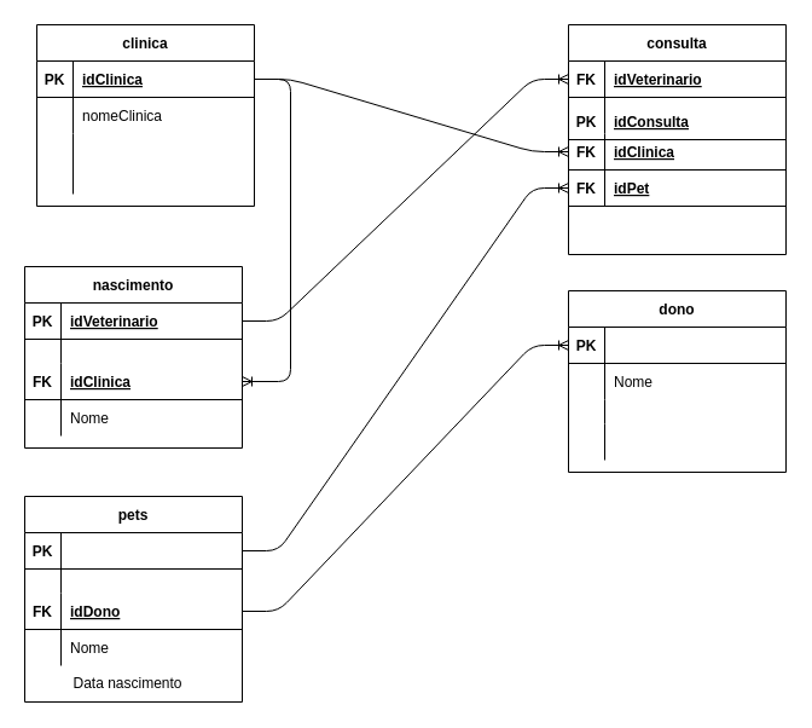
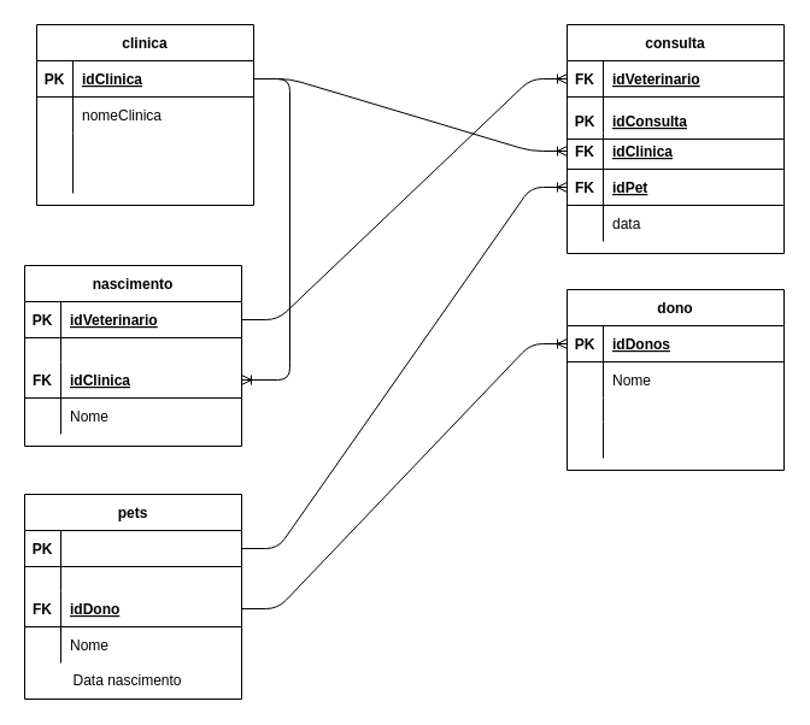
  <mxCell id="0" />
  <mxCell id="1" parent="0" />
  <mxCell id="2" value="clinica" style="shape=table;startSize=30;container=1;collapsible=1;childLayout=tableLayout;fixedRows=1;rowLines=0;fontStyle=1;align=center;resizeLast=1;" vertex="1" parent="1"><mxGeometry x="30" y="20" width="180" height="150" as="geometry" /></mxCell>
  <mxCell id="3" value="" style="shape=partialRectangle;collapsible=0;dropTarget=0;pointerEvents=0;fillColor=none;top=0;left=0;bottom=1;right=0;points=[[0,0.5],[1,0.5]];portConstraint=eastwest;" vertex="1" parent="2"><mxGeometry y="30" width="180" height="30" as="geometry" /></mxCell>
  <mxCell id="4" value="PK" style="shape=partialRectangle;connectable=0;fillColor=none;top=0;left=0;bottom=0;right=0;fontStyle=1;overflow=hidden;" vertex="1" parent="3"><mxGeometry width="30" height="30" as="geometry" /></mxCell>
  <mxCell id="5" value="idClinica" style="shape=partialRectangle;connectable=0;fillColor=none;top=0;left=0;bottom=0;right=0;align=left;spacingLeft=6;fontStyle=5;overflow=hidden;" vertex="1" parent="3"><mxGeometry x="30" width="150" height="30" as="geometry" /></mxCell>
  <mxCell id="6" value="" style="shape=partialRectangle;collapsible=0;dropTarget=0;pointerEvents=0;fillColor=none;top=0;left=0;bottom=0;right=0;points=[[0,0.5],[1,0.5]];portConstraint=eastwest;" vertex="1" parent="2"><mxGeometry y="60" width="180" height="30" as="geometry" /></mxCell>
  <mxCell id="7" value="" style="shape=partialRectangle;connectable=0;fillColor=none;top=0;left=0;bottom=0;right=0;editable=1;overflow=hidden;" vertex="1" parent="6"><mxGeometry width="30" height="30" as="geometry" /></mxCell>
  <mxCell id="8" value="nomeClinica" style="shape=partialRectangle;connectable=0;fillColor=none;top=0;left=0;bottom=0;right=0;align=left;spacingLeft=6;overflow=hidden;" vertex="1" parent="6"><mxGeometry x="30" width="150" height="30" as="geometry" /></mxCell>
  <mxCell id="9" value="" style="shape=partialRectangle;collapsible=0;dropTarget=0;pointerEvents=0;fillColor=none;top=0;left=0;bottom=0;right=0;points=[[0,0.5],[1,0.5]];portConstraint=eastwest;" vertex="1" parent="2"><mxGeometry y="90" width="180" height="30" as="geometry" /></mxCell>
  <mxCell id="10" value="" style="shape=partialRectangle;connectable=0;fillColor=none;top=0;left=0;bottom=0;right=0;editable=1;overflow=hidden;" vertex="1" parent="9"><mxGeometry width="30" height="30" as="geometry" /></mxCell>
  <mxCell id="11" value="" style="shape=partialRectangle;collapsible=0;dropTarget=0;pointerEvents=0;fillColor=none;top=0;left=0;bottom=0;right=0;points=[[0,0.5],[1,0.5]];portConstraint=eastwest;" vertex="1" parent="2"><mxGeometry y="120" width="180" height="20" as="geometry" /></mxCell>
  <mxCell id="12" value="" style="shape=partialRectangle;connectable=0;fillColor=none;top=0;left=0;bottom=0;right=0;editable=1;overflow=hidden;" vertex="1" parent="11"><mxGeometry width="30" height="20" as="geometry" /></mxCell>
  <mxCell id="13" value="" style="shape=partialRectangle;connectable=0;fillColor=none;top=0;left=0;bottom=0;right=0;align=left;spacingLeft=6;overflow=hidden;" vertex="1" parent="11"><mxGeometry x="30" width="150" height="20" as="geometry" /></mxCell>
  <mxCell id="14" value="nascimento" style="shape=table;startSize=30;container=1;collapsible=1;childLayout=tableLayout;fixedRows=1;rowLines=0;fontStyle=1;align=center;resizeLast=1;" vertex="1" parent="1"><mxGeometry x="20" y="220" width="180" height="150" as="geometry" /></mxCell>
  <mxCell id="15" value="" style="shape=partialRectangle;collapsible=0;dropTarget=0;pointerEvents=0;fillColor=none;top=0;left=0;bottom=1;right=0;points=[[0,0.5],[1,0.5]];portConstraint=eastwest;" vertex="1" parent="14"><mxGeometry y="30" width="180" height="30" as="geometry" /></mxCell>
  <mxCell id="16" value="PK" style="shape=partialRectangle;connectable=0;fillColor=none;top=0;left=0;bottom=0;right=0;fontStyle=1;overflow=hidden;" vertex="1" parent="15"><mxGeometry width="30" height="30" as="geometry" /></mxCell>
  <mxCell id="17" value="idVeterinario" style="shape=partialRectangle;connectable=0;fillColor=none;top=0;left=0;bottom=0;right=0;align=left;spacingLeft=6;fontStyle=5;overflow=hidden;" vertex="1" parent="15"><mxGeometry x="30" width="150" height="30" as="geometry" /></mxCell>
  <mxCell id="18" value="" style="shape=partialRectangle;collapsible=0;dropTarget=0;pointerEvents=0;fillColor=none;top=0;left=0;bottom=0;right=0;points=[[0,0.5],[1,0.5]];portConstraint=eastwest;" vertex="1" parent="14"><mxGeometry y="60" width="180" height="20" as="geometry" /></mxCell>
  <mxCell id="19" value="" style="shape=partialRectangle;connectable=0;fillColor=none;top=0;left=0;bottom=0;right=0;editable=1;overflow=hidden;" vertex="1" parent="18"><mxGeometry width="30" height="20" as="geometry" /></mxCell>
  <mxCell id="20" value="" style="shape=partialRectangle;connectable=0;fillColor=none;top=0;left=0;bottom=0;right=0;align=left;spacingLeft=6;overflow=hidden;" vertex="1" parent="18"><mxGeometry x="30" width="150" height="20" as="geometry" /></mxCell>
  <mxCell id="21" value="" style="shape=partialRectangle;collapsible=0;dropTarget=0;pointerEvents=0;fillColor=none;top=0;left=0;bottom=1;right=0;points=[[0,0.5],[1,0.5]];portConstraint=eastwest;" vertex="1" parent="14"><mxGeometry y="80" width="180" height="30" as="geometry" /></mxCell>
  <mxCell id="22" value="FK" style="shape=partialRectangle;connectable=0;fillColor=none;top=0;left=0;bottom=0;right=0;fontStyle=1;overflow=hidden;" vertex="1" parent="21"><mxGeometry width="30" height="30" as="geometry" /></mxCell>
  <mxCell id="23" value="idClinica" style="shape=partialRectangle;connectable=0;fillColor=none;top=0;left=0;bottom=0;right=0;align=left;spacingLeft=6;fontStyle=5;overflow=hidden;" vertex="1" parent="21"><mxGeometry x="30" width="150" height="30" as="geometry" /></mxCell>
  <mxCell id="24" value="" style="shape=partialRectangle;collapsible=0;dropTarget=0;pointerEvents=0;fillColor=none;top=0;left=0;bottom=0;right=0;points=[[0,0.5],[1,0.5]];portConstraint=eastwest;" vertex="1" parent="14"><mxGeometry y="110" width="180" height="30" as="geometry" /></mxCell>
  <mxCell id="25" value="" style="shape=partialRectangle;connectable=0;fillColor=none;top=0;left=0;bottom=0;right=0;editable=1;overflow=hidden;" vertex="1" parent="24"><mxGeometry width="30" height="30" as="geometry" /></mxCell>
  <mxCell id="26" value="Nome" style="shape=partialRectangle;connectable=0;fillColor=none;top=0;left=0;bottom=0;right=0;align=left;spacingLeft=6;overflow=hidden;" vertex="1" parent="24"><mxGeometry x="30" width="150" height="30" as="geometry" /></mxCell>
  <mxCell id="27" value="pets" style="shape=table;startSize=30;container=1;collapsible=1;childLayout=tableLayout;fixedRows=1;rowLines=0;fontStyle=1;align=center;resizeLast=1;" vertex="1" parent="1"><mxGeometry x="20" y="410" width="180" height="170" as="geometry" /></mxCell>
  <mxCell id="28" value="" style="shape=partialRectangle;collapsible=0;dropTarget=0;pointerEvents=0;fillColor=none;top=0;left=0;bottom=1;right=0;points=[[0,0.5],[1,0.5]];portConstraint=eastwest;" vertex="1" parent="27"><mxGeometry y="30" width="180" height="30" as="geometry" /></mxCell>
  <mxCell id="29" value="PK" style="shape=partialRectangle;connectable=0;fillColor=none;top=0;left=0;bottom=0;right=0;fontStyle=1;overflow=hidden;" vertex="1" parent="28"><mxGeometry width="30" height="30" as="geometry" /></mxCell>
  <mxCell id="30" value="" style="shape=partialRectangle;collapsible=0;dropTarget=0;pointerEvents=0;fillColor=none;top=0;left=0;bottom=0;right=0;points=[[0,0.5],[1,0.5]];portConstraint=eastwest;" vertex="1" parent="27"><mxGeometry y="60" width="180" height="20" as="geometry" /></mxCell>
  <mxCell id="31" value="" style="shape=partialRectangle;connectable=0;fillColor=none;top=0;left=0;bottom=0;right=0;editable=1;overflow=hidden;" vertex="1" parent="30"><mxGeometry width="30" height="20" as="geometry" /></mxCell>
  <mxCell id="32" value="" style="shape=partialRectangle;connectable=0;fillColor=none;top=0;left=0;bottom=0;right=0;align=left;spacingLeft=6;overflow=hidden;" vertex="1" parent="30"><mxGeometry x="30" width="150" height="20" as="geometry" /></mxCell>
  <mxCell id="33" value="" style="shape=partialRectangle;collapsible=0;dropTarget=0;pointerEvents=0;fillColor=none;top=0;left=0;bottom=1;right=0;points=[[0,0.5],[1,0.5]];portConstraint=eastwest;" vertex="1" parent="27"><mxGeometry y="80" width="180" height="30" as="geometry" /></mxCell>
  <mxCell id="34" value="FK" style="shape=partialRectangle;connectable=0;fillColor=none;top=0;left=0;bottom=0;right=0;fontStyle=1;overflow=hidden;" vertex="1" parent="33"><mxGeometry width="30" height="30" as="geometry" /></mxCell>
  <mxCell id="35" value="idDono" style="shape=partialRectangle;connectable=0;fillColor=none;top=0;left=0;bottom=0;right=0;align=left;spacingLeft=6;fontStyle=5;overflow=hidden;" vertex="1" parent="33"><mxGeometry x="30" width="150" height="30" as="geometry" /></mxCell>
  <mxCell id="36" value="" style="shape=partialRectangle;collapsible=0;dropTarget=0;pointerEvents=0;fillColor=none;top=0;left=0;bottom=0;right=0;points=[[0,0.5],[1,0.5]];portConstraint=eastwest;" vertex="1" parent="27"><mxGeometry y="110" width="180" height="30" as="geometry" /></mxCell>
  <mxCell id="37" value="" style="shape=partialRectangle;connectable=0;fillColor=none;top=0;left=0;bottom=0;right=0;editable=1;overflow=hidden;" vertex="1" parent="36"><mxGeometry width="30" height="30" as="geometry" /></mxCell>
  <mxCell id="38" value="Nome" style="shape=partialRectangle;connectable=0;fillColor=none;top=0;left=0;bottom=0;right=0;align=left;spacingLeft=6;overflow=hidden;" vertex="1" parent="36"><mxGeometry x="30" width="150" height="30" as="geometry" /></mxCell>
  <mxCell id="39" value="Data nascimento" style="text;html=1;align=center;verticalAlign=middle;resizable=0;points=[];autosize=1;strokeColor=none;" vertex="1" parent="1"><mxGeometry x="50" y="555" width="110" height="20" as="geometry" /></mxCell>
  <mxCell id="40" value="consulta" style="shape=table;startSize=30;container=1;collapsible=1;childLayout=tableLayout;fixedRows=1;rowLines=0;fontStyle=1;align=center;resizeLast=1;" vertex="1" parent="1"><mxGeometry x="470" y="20" width="180" height="190" as="geometry" /></mxCell>
  <mxCell id="41" value="" style="shape=partialRectangle;collapsible=0;dropTarget=0;pointerEvents=0;fillColor=none;top=0;left=0;bottom=1;right=0;points=[[0,0.5],[1,0.5]];portConstraint=eastwest;" vertex="1" parent="40"><mxGeometry y="30" width="180" height="30" as="geometry" /></mxCell>
  <mxCell id="42" value="FK" style="shape=partialRectangle;connectable=0;fillColor=none;top=0;left=0;bottom=0;right=0;fontStyle=1;overflow=hidden;" vertex="1" parent="41"><mxGeometry width="30" height="30" as="geometry" /></mxCell>
  <mxCell id="43" value="idVeterinario" style="shape=partialRectangle;connectable=0;fillColor=none;top=0;left=0;bottom=0;right=0;align=left;spacingLeft=6;fontStyle=5;overflow=hidden;" vertex="1" parent="41"><mxGeometry x="30" width="150" height="30" as="geometry" /></mxCell>
  <mxCell id="44" value="" style="shape=partialRectangle;collapsible=0;dropTarget=0;pointerEvents=0;fillColor=none;top=0;left=0;bottom=0;right=0;points=[[0,0.5],[1,0.5]];portConstraint=eastwest;" vertex="1" parent="40"><mxGeometry y="60" width="180" height="30" as="geometry" /></mxCell>
  <mxCell id="45" value="" style="shape=partialRectangle;connectable=0;fillColor=none;top=0;left=0;bottom=0;right=0;editable=1;overflow=hidden;" vertex="1" parent="44"><mxGeometry width="30" height="30" as="geometry" /></mxCell>
  <mxCell id="46" value="" style="shape=partialRectangle;connectable=0;fillColor=none;top=0;left=0;bottom=0;right=0;align=left;spacingLeft=6;overflow=hidden;" vertex="1" parent="44"><mxGeometry x="30" width="150" height="30" as="geometry" /></mxCell>
  <mxCell id="47" value="" style="shape=partialRectangle;collapsible=0;dropTarget=0;pointerEvents=0;fillColor=none;top=0;left=0;bottom=1;right=0;points=[[0,0.5],[1,0.5]];portConstraint=eastwest;" vertex="1" parent="40"><mxGeometry y="90" width="180" height="30" as="geometry" /></mxCell>
  <mxCell id="48" value="FK" style="shape=partialRectangle;connectable=0;fillColor=none;top=0;left=0;bottom=0;right=0;fontStyle=1;overflow=hidden;" vertex="1" parent="47"><mxGeometry width="30" height="30" as="geometry" /></mxCell>
  <mxCell id="49" value="idClinica" style="shape=partialRectangle;connectable=0;fillColor=none;top=0;left=0;bottom=0;right=0;align=left;spacingLeft=6;fontStyle=5;overflow=hidden;" vertex="1" parent="47"><mxGeometry x="30" width="150" height="30" as="geometry" /></mxCell>
  <mxCell id="50" value="" style="shape=partialRectangle;collapsible=0;dropTarget=0;pointerEvents=0;fillColor=none;top=0;left=0;bottom=1;right=0;points=[[0,0.5],[1,0.5]];portConstraint=eastwest;" vertex="1" parent="40"><mxGeometry y="120" width="180" height="30" as="geometry" /></mxCell>
  <mxCell id="51" value="FK" style="shape=partialRectangle;connectable=0;fillColor=none;top=0;left=0;bottom=0;right=0;fontStyle=1;overflow=hidden;" vertex="1" parent="50"><mxGeometry width="30" height="30" as="geometry" /></mxCell>
  <mxCell id="52" value="idPet" style="shape=partialRectangle;connectable=0;fillColor=none;top=0;left=0;bottom=0;right=0;align=left;spacingLeft=6;fontStyle=5;overflow=hidden;" vertex="1" parent="50"><mxGeometry x="30" width="150" height="30" as="geometry" /></mxCell>
  <mxCell id="53" value="" style="shape=partialRectangle;collapsible=0;dropTarget=0;pointerEvents=0;fillColor=none;top=0;left=0;bottom=0;right=0;points=[[0,0.5],[1,0.5]];portConstraint=eastwest;" vertex="1" parent="40"><mxGeometry y="150" width="180" height="30" as="geometry" /></mxCell>
  <mxCell id="54" value="" style="shape=partialRectangle;connectable=0;fillColor=none;top=0;left=0;bottom=0;right=0;editable=1;overflow=hidden;" vertex="1" parent="53"><mxGeometry width="30" height="30" as="geometry" /></mxCell>
+ <mxCell id="55" value="data" style="shape=partialRectangle;connectable=0;fillColor=none;top=0;left=0;bottom=0;right=0;align=left;spacingLeft=6;overflow=hidden;" vertex="1" parent="53"><mxGeometry x="30" width="150" height="30" as="geometry" /></mxCell>
  <mxCell id="56" value="" style="shape=table;startSize=0;container=1;collapsible=1;childLayout=tableLayout;fixedRows=1;rowLines=0;fontStyle=0;align=center;resizeLast=1;strokeColor=none;fillColor=none;" vertex="1" parent="1"><mxGeometry x="470" y="85" width="180" height="30" as="geometry" /></mxCell>
  <mxCell id="57" value="" style="shape=partialRectangle;collapsible=0;dropTarget=0;pointerEvents=0;fillColor=none;top=0;left=0;bottom=1;right=0;points=[[0,0.5],[1,0.5]];portConstraint=eastwest;" vertex="1" parent="56"><mxGeometry width="180" height="30" as="geometry" /></mxCell>
  <mxCell id="58" value="PK" style="shape=partialRectangle;connectable=0;fillColor=none;top=0;left=0;bottom=0;right=0;fontStyle=1;overflow=hidden;" vertex="1" parent="57"><mxGeometry width="30" height="30" as="geometry" /></mxCell>
  <mxCell id="59" value="idConsulta" style="shape=partialRectangle;connectable=0;fillColor=none;top=0;left=0;bottom=0;right=0;align=left;spacingLeft=6;fontStyle=5;overflow=hidden;" vertex="1" parent="57"><mxGeometry x="30" width="150" height="30" as="geometry" /></mxCell>
  <mxCell id="60" value="dono" style="shape=table;startSize=30;container=1;collapsible=1;childLayout=tableLayout;fixedRows=1;rowLines=0;fontStyle=1;align=center;resizeLast=1;" vertex="1" parent="1"><mxGeometry x="470" y="240" width="180" height="150" as="geometry" /></mxCell>
  <mxCell id="61" value="" style="shape=partialRectangle;collapsible=0;dropTarget=0;pointerEvents=0;fillColor=none;top=0;left=0;bottom=1;right=0;points=[[0,0.5],[1,0.5]];portConstraint=eastwest;" vertex="1" parent="60"><mxGeometry y="30" width="180" height="30" as="geometry" /></mxCell>
  <mxCell id="62" value="PK" style="shape=partialRectangle;connectable=0;fillColor=none;top=0;left=0;bottom=0;right=0;fontStyle=1;overflow=hidden;" vertex="1" parent="61"><mxGeometry width="30" height="30" as="geometry" /></mxCell>
+ <mxCell id="63" value="idDonos" style="shape=partialRectangle;connectable=0;fillColor=none;top=0;left=0;bottom=0;right=0;align=left;spacingLeft=6;fontStyle=5;overflow=hidden;" vertex="1" parent="61"><mxGeometry x="30" width="150" height="30" as="geometry" /></mxCell>
  <mxCell id="64" value="" style="shape=partialRectangle;collapsible=0;dropTarget=0;pointerEvents=0;fillColor=none;top=0;left=0;bottom=0;right=0;points=[[0,0.5],[1,0.5]];portConstraint=eastwest;" vertex="1" parent="60"><mxGeometry y="60" width="180" height="30" as="geometry" /></mxCell>
  <mxCell id="65" value="" style="shape=partialRectangle;connectable=0;fillColor=none;top=0;left=0;bottom=0;right=0;editable=1;overflow=hidden;" vertex="1" parent="64"><mxGeometry width="30" height="30" as="geometry" /></mxCell>
  <mxCell id="66" value="Nome" style="shape=partialRectangle;connectable=0;fillColor=none;top=0;left=0;bottom=0;right=0;align=left;spacingLeft=6;overflow=hidden;" vertex="1" parent="64"><mxGeometry x="30" width="150" height="30" as="geometry" /></mxCell>
  <mxCell id="67" value="" style="shape=partialRectangle;collapsible=0;dropTarget=0;pointerEvents=0;fillColor=none;top=0;left=0;bottom=0;right=0;points=[[0,0.5],[1,0.5]];portConstraint=eastwest;" vertex="1" parent="60"><mxGeometry y="90" width="180" height="20" as="geometry" /></mxCell>
  <mxCell id="68" value="" style="shape=partialRectangle;connectable=0;fillColor=none;top=0;left=0;bottom=0;right=0;editable=1;overflow=hidden;" vertex="1" parent="67"><mxGeometry width="30" height="20" as="geometry" /></mxCell>
  <mxCell id="69" value="" style="shape=partialRectangle;connectable=0;fillColor=none;top=0;left=0;bottom=0;right=0;align=left;spacingLeft=6;overflow=hidden;" vertex="1" parent="67"><mxGeometry x="30" width="150" height="20" as="geometry" /></mxCell>
  <mxCell id="70" value="" style="shape=partialRectangle;collapsible=0;dropTarget=0;pointerEvents=0;fillColor=none;top=0;left=0;bottom=0;right=0;points=[[0,0.5],[1,0.5]];portConstraint=eastwest;" vertex="1" parent="60"><mxGeometry y="110" width="180" height="30" as="geometry" /></mxCell>
  <mxCell id="71" value="" style="shape=partialRectangle;connectable=0;fillColor=none;top=0;left=0;bottom=0;right=0;editable=1;overflow=hidden;" vertex="1" parent="70"><mxGeometry width="30" height="30" as="geometry" /></mxCell>
  <mxCell id="72" value="" style="shape=partialRectangle;connectable=0;fillColor=none;top=0;left=0;bottom=0;right=0;align=left;spacingLeft=6;overflow=hidden;" vertex="1" parent="70"><mxGeometry x="30" width="150" height="30" as="geometry" /></mxCell>
  <mxCell id="73" value="" style="edgeStyle=entityRelationEdgeStyle;fontSize=12;html=1;endArrow=ERoneToMany;" edge="1" parent="1" source="3" target="21"><mxGeometry width="100" height="100" relative="1" as="geometry"><mxPoint x="290" y="150" as="sourcePoint" /><mxPoint x="390" y="50" as="targetPoint" /></mxGeometry></mxCell>
  <mxCell id="74" value="" style="edgeStyle=entityRelationEdgeStyle;fontSize=12;html=1;endArrow=ERoneToMany;" edge="1" parent="1" source="3" target="47"><mxGeometry width="100" height="100" relative="1" as="geometry"><mxPoint x="320" y="340" as="sourcePoint" /><mxPoint x="420" y="240" as="targetPoint" /></mxGeometry></mxCell>
  <mxCell id="75" value="" style="edgeStyle=entityRelationEdgeStyle;fontSize=12;html=1;endArrow=ERoneToMany;" edge="1" parent="1" source="15" target="41"><mxGeometry width="100" height="100" relative="1" as="geometry"><mxPoint x="320" y="340" as="sourcePoint" /><mxPoint x="420" y="240" as="targetPoint" /></mxGeometry></mxCell>
  <mxCell id="76" value="" style="edgeStyle=entityRelationEdgeStyle;fontSize=12;html=1;endArrow=ERoneToMany;" edge="1" parent="1" source="28" target="50"><mxGeometry width="100" height="100" relative="1" as="geometry"><mxPoint x="320" y="340" as="sourcePoint" /><mxPoint x="420" y="240" as="targetPoint" /></mxGeometry></mxCell>
  <mxCell id="77" value="" style="edgeStyle=entityRelationEdgeStyle;fontSize=12;html=1;endArrow=ERoneToMany;" edge="1" parent="1" source="33" target="61"><mxGeometry width="100" height="100" relative="1" as="geometry"><mxPoint x="320" y="340" as="sourcePoint" /><mxPoint x="420" y="240" as="targetPoint" /></mxGeometry></mxCell>
